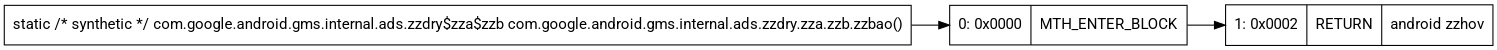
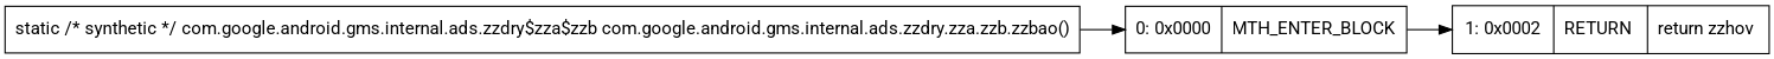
  digraph {
    rankdir=LR
    fontname=Roboto
    node [shape=record fontname=Roboto]
    edge [fontname=Roboto]
    n1 [label="{0\:\ 0x0000|MTH_ENTER_BLOCK\l}"]
-   n2 [label="{1\:\ 0x0002|RETURN\l|android zzhov\l}"]
+   n2 [label="{1\:\ 0x0002|RETURN\l|return zzhov\l}"]
    n3 [label="{static \/* synthetic *\/ com.google.android.gms.internal.ads.zzdry$zza$zzb com.google.android.gms.internal.ads.zzdry.zza.zzb.zzbao() }"]
    n1 -> n2
    n3 -> n1
  }
